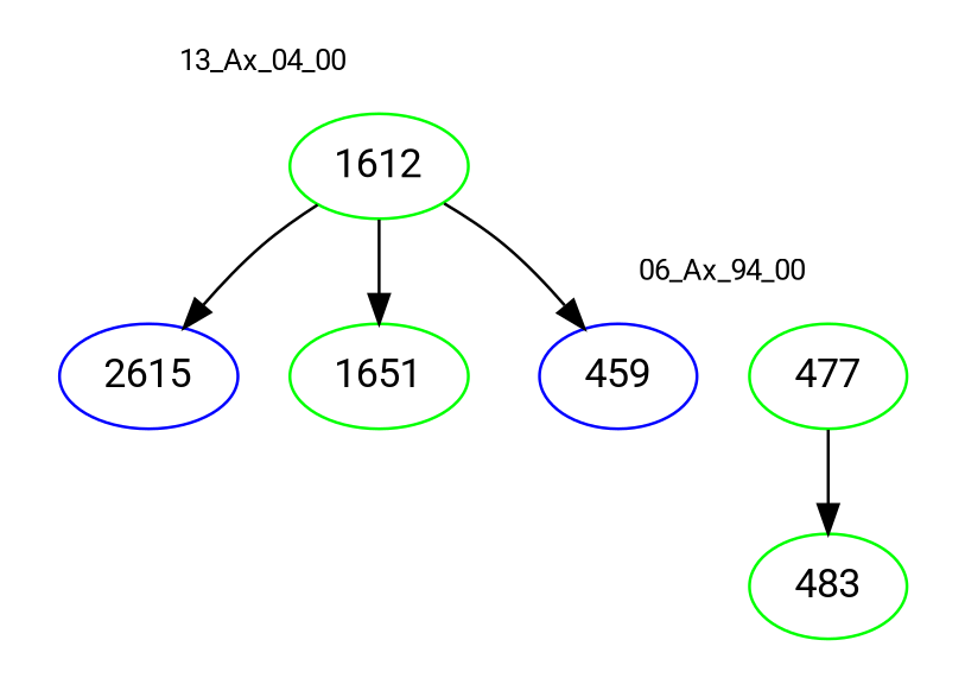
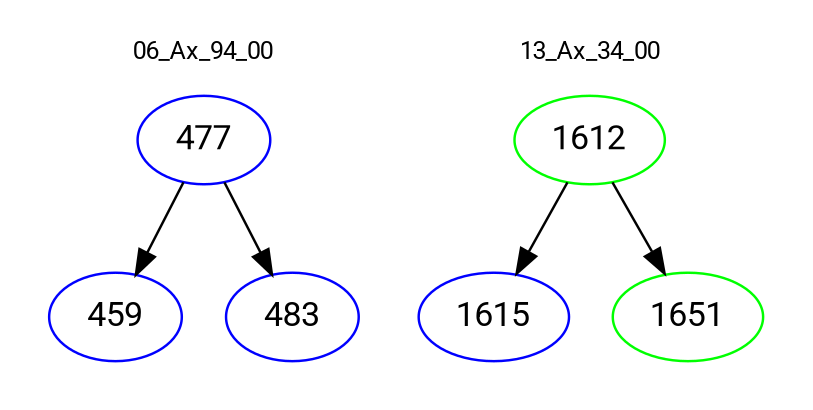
  digraph {
    fontname=Roboto
    node [color=green fontname=Roboto]
    edge [color=black fontname=Roboto]
-   n1 [label=477]
+   n1 [color=blue label=477]
    n2 [color=blue label=459]
-   n3 [label=483]
+   n3 [color=blue label=483]
    n4 [label=1612]
-   n5 [color=blue label=2615]
+   n5 [color=blue label=1615]
    n6 [label=1651]
    subgraph cluster_1 {
      color=white
      fontsize=10
      label="06_Ax_94_00"
      n1
      n2
      n3
    }
    subgraph cluster_2 {
      color=white
      fontsize=10
-     label="13_Ax_04_00"
+     label="13_Ax_34_00"
      n4
      n5
      n6
    }
-   n4 -> n2
+   n1 -> n2
    n1 -> n3
    n4 -> n5
    n4 -> n6
  }
